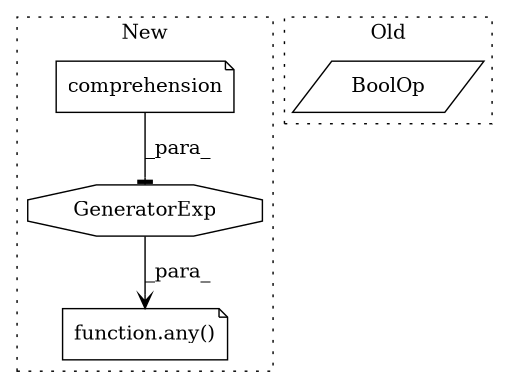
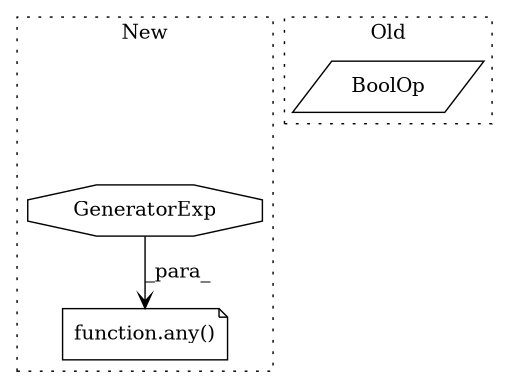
  digraph {
    node [shape=note]
    n1 [a=75 l="4,44" label="function.any()" s="5847,5852"]
-   n2 [a=45 l=3 label=comprehension s=5871]
    n3 [a=55 l=1 label=GeneratorExp s=5851 shape=octagon]
    n4 [a=72 l=51 label=BoolOp s=5847 shape=parallelogram]
    subgraph cluster_1 {
      label=New
      style=dotted
      n1
-     n2
      n3
    }
    subgraph cluster_2 {
      label=Old
      style=dotted
      n4
    }
-   n2 -> n3 [label=_para_ arrowhead=tee]
    n3 -> n1 [label=_para_ arrowhead=vee]
  }
